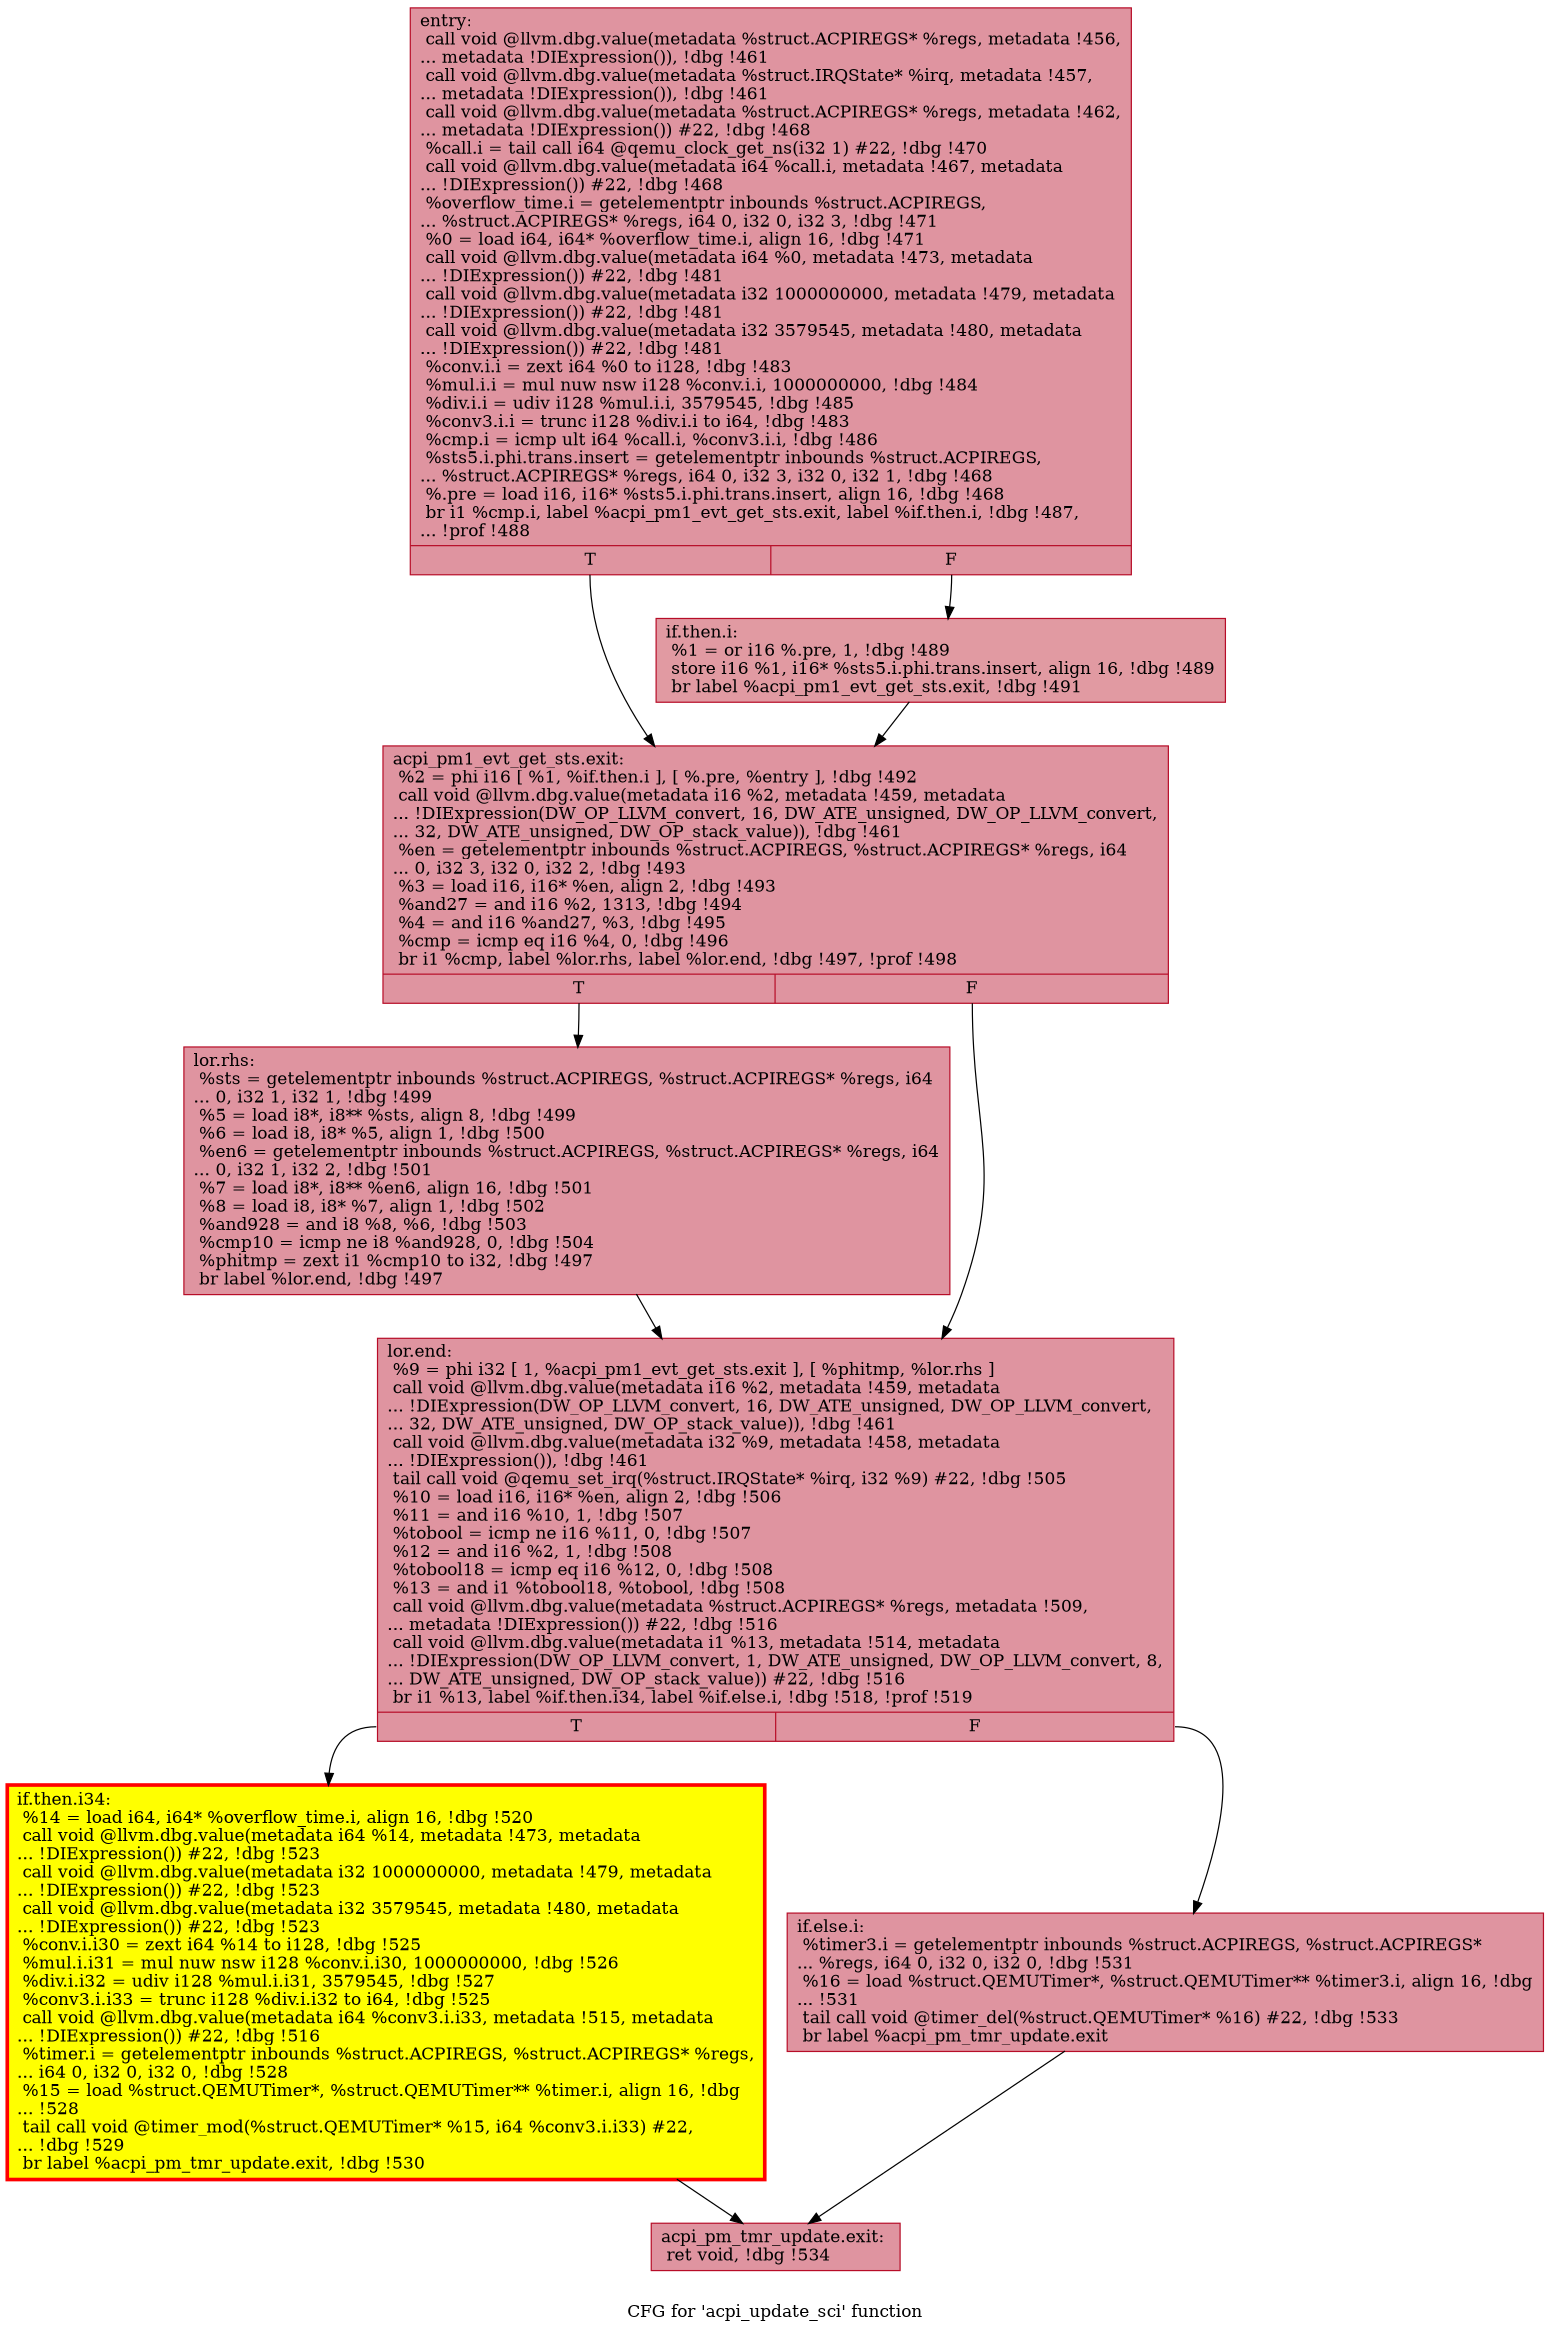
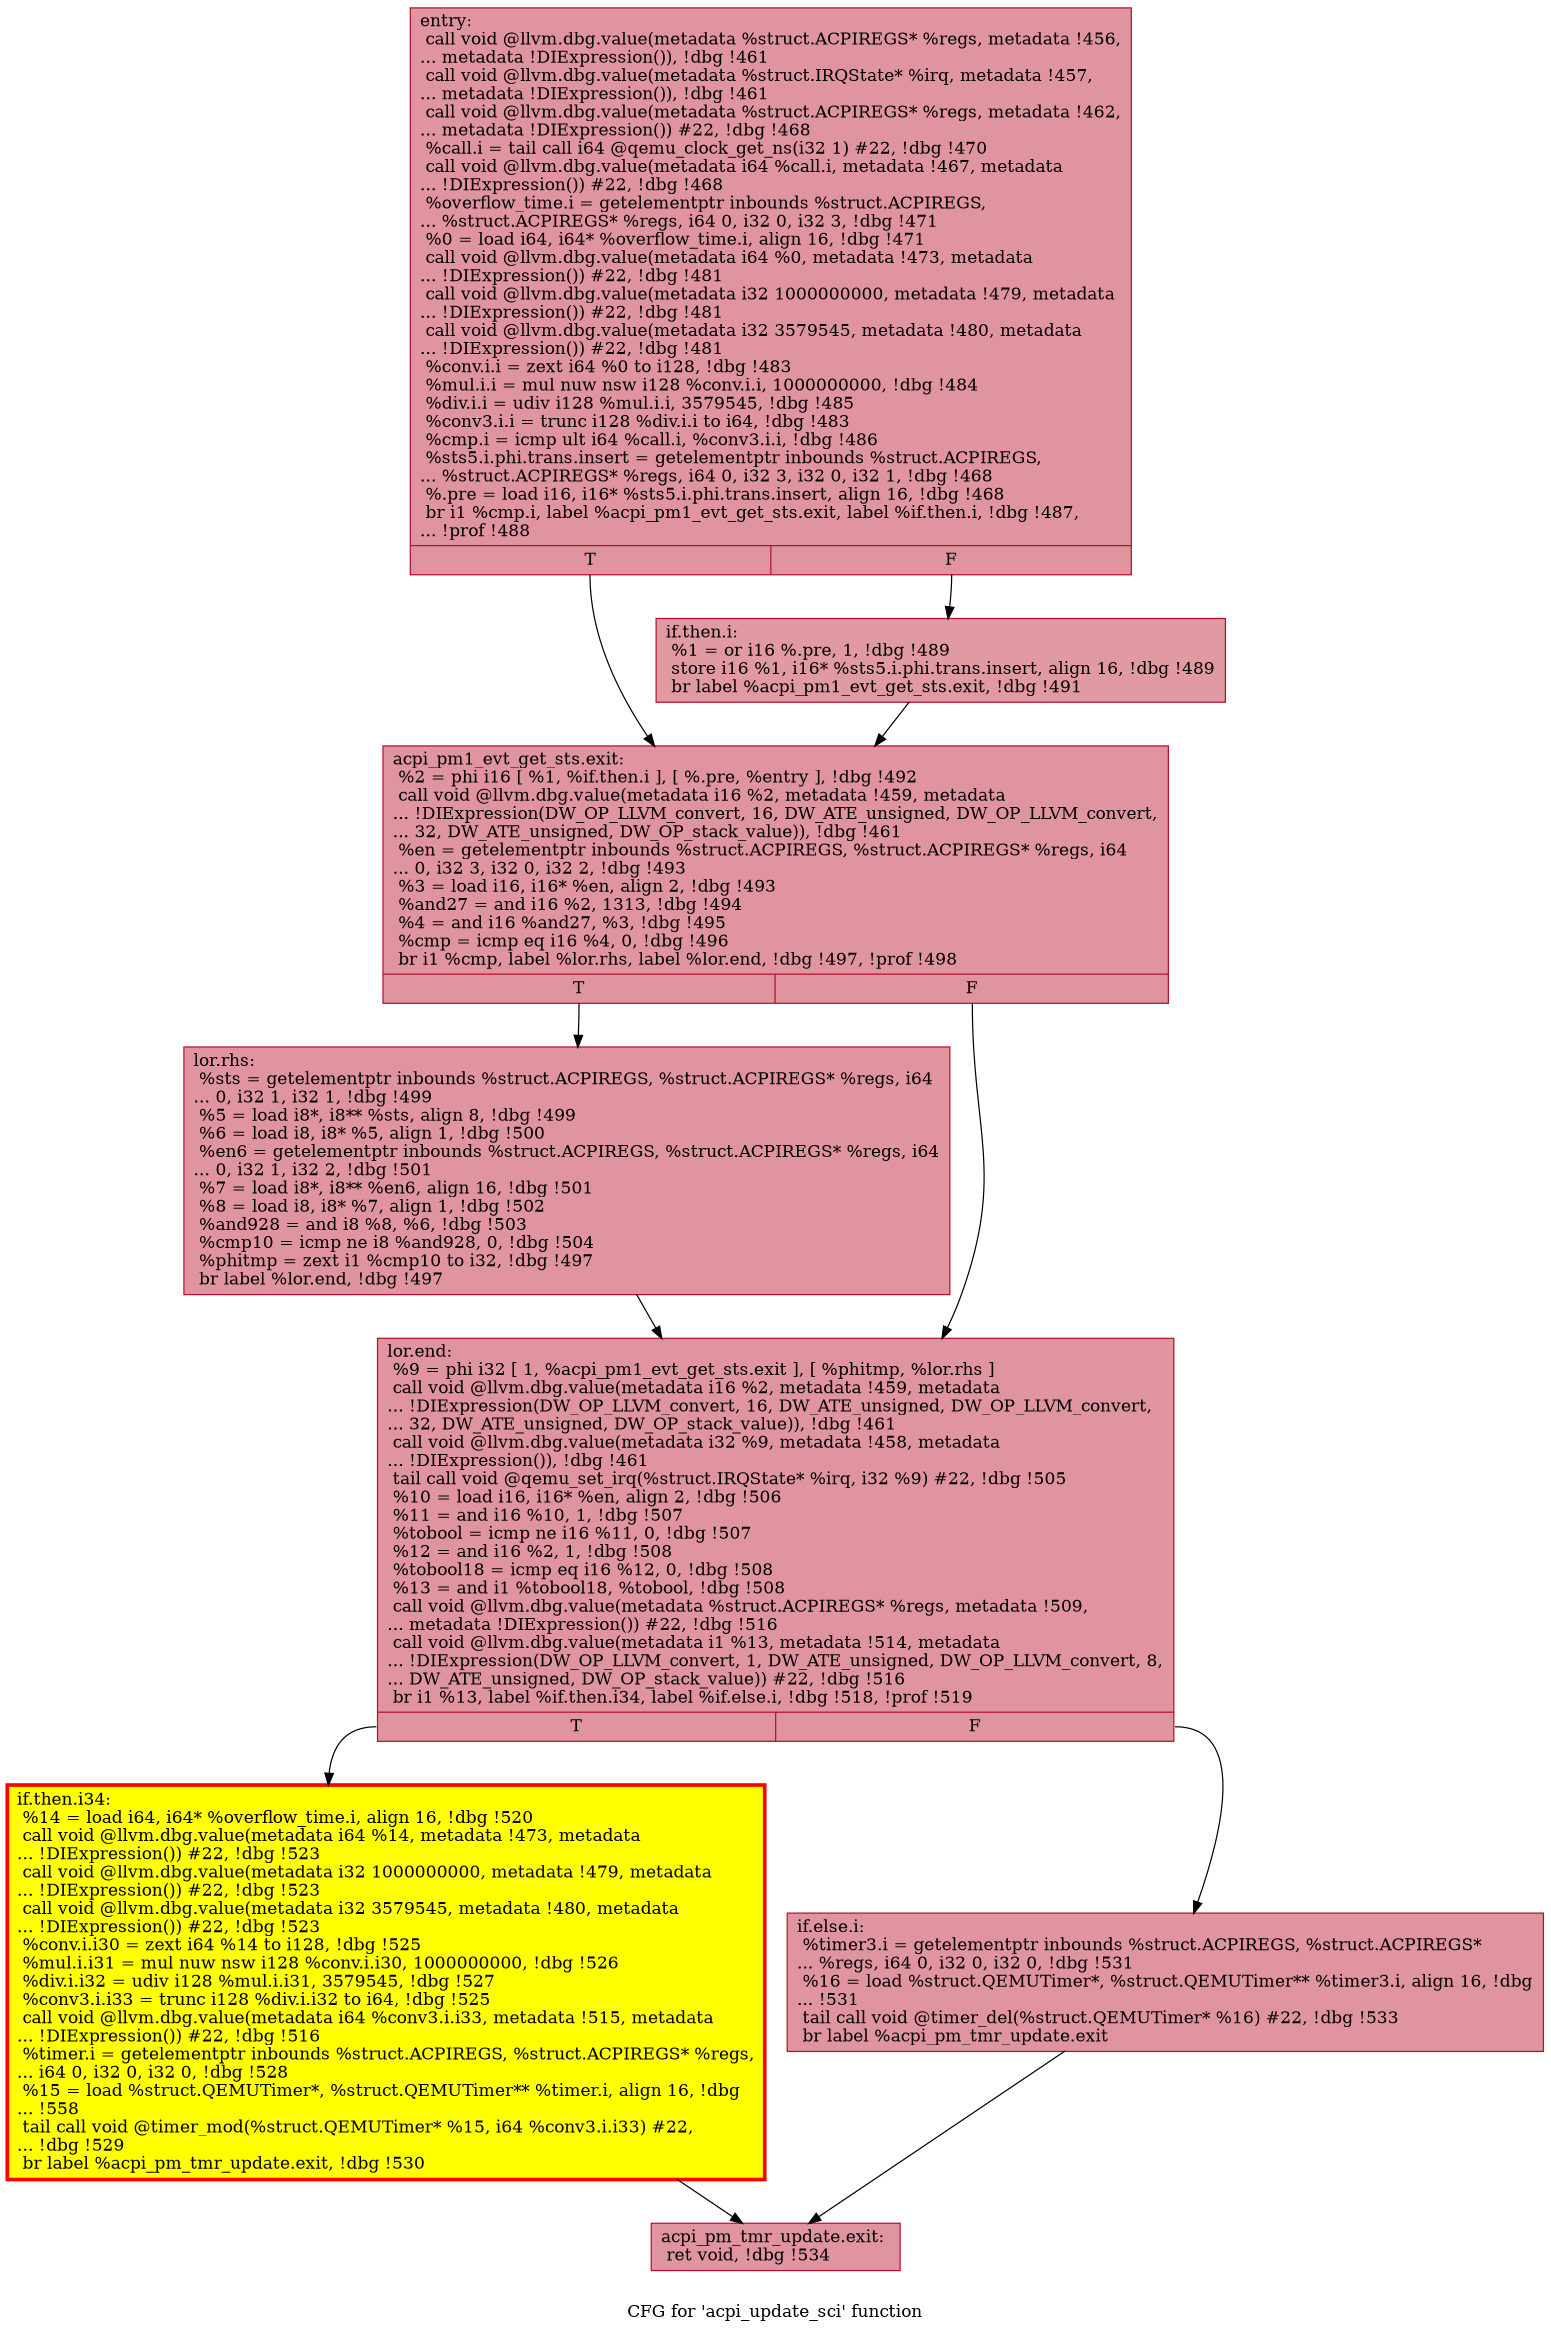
  digraph {
    label="CFG for 'acpi_update_sci' function"
    node [color="#b70d28ff" fillcolor="#b70d2870" shape=record style=filled]
    n1 [label="{entry:\l  call void @llvm.dbg.value(metadata %struct.ACPIREGS* %regs, metadata !456,\l... metadata !DIExpression()), !dbg !461\l  call void @llvm.dbg.value(metadata %struct.IRQState* %irq, metadata !457,\l... metadata !DIExpression()), !dbg !461\l  call void @llvm.dbg.value(metadata %struct.ACPIREGS* %regs, metadata !462,\l... metadata !DIExpression()) #22, !dbg !468\l  %call.i = tail call i64 @qemu_clock_get_ns(i32 1) #22, !dbg !470\l  call void @llvm.dbg.value(metadata i64 %call.i, metadata !467, metadata\l... !DIExpression()) #22, !dbg !468\l  %overflow_time.i = getelementptr inbounds %struct.ACPIREGS,\l... %struct.ACPIREGS* %regs, i64 0, i32 0, i32 3, !dbg !471\l  %0 = load i64, i64* %overflow_time.i, align 16, !dbg !471\l  call void @llvm.dbg.value(metadata i64 %0, metadata !473, metadata\l... !DIExpression()) #22, !dbg !481\l  call void @llvm.dbg.value(metadata i32 1000000000, metadata !479, metadata\l... !DIExpression()) #22, !dbg !481\l  call void @llvm.dbg.value(metadata i32 3579545, metadata !480, metadata\l... !DIExpression()) #22, !dbg !481\l  %conv.i.i = zext i64 %0 to i128, !dbg !483\l  %mul.i.i = mul nuw nsw i128 %conv.i.i, 1000000000, !dbg !484\l  %div.i.i = udiv i128 %mul.i.i, 3579545, !dbg !485\l  %conv3.i.i = trunc i128 %div.i.i to i64, !dbg !483\l  %cmp.i = icmp ult i64 %call.i, %conv3.i.i, !dbg !486\l  %sts5.i.phi.trans.insert = getelementptr inbounds %struct.ACPIREGS,\l... %struct.ACPIREGS* %regs, i64 0, i32 3, i32 0, i32 1, !dbg !468\l  %.pre = load i16, i16* %sts5.i.phi.trans.insert, align 16, !dbg !468\l  br i1 %cmp.i, label %acpi_pm1_evt_get_sts.exit, label %if.then.i, !dbg !487,\l... !prof !488\l|{<s0>T|<s1>F}}"]
    n2 [label="{acpi_pm1_evt_get_sts.exit:                        \l  %2 = phi i16 [ %1, %if.then.i ], [ %.pre, %entry ], !dbg !492\l  call void @llvm.dbg.value(metadata i16 %2, metadata !459, metadata\l... !DIExpression(DW_OP_LLVM_convert, 16, DW_ATE_unsigned, DW_OP_LLVM_convert,\l... 32, DW_ATE_unsigned, DW_OP_stack_value)), !dbg !461\l  %en = getelementptr inbounds %struct.ACPIREGS, %struct.ACPIREGS* %regs, i64\l... 0, i32 3, i32 0, i32 2, !dbg !493\l  %3 = load i16, i16* %en, align 2, !dbg !493\l  %and27 = and i16 %2, 1313, !dbg !494\l  %4 = and i16 %and27, %3, !dbg !495\l  %cmp = icmp eq i16 %4, 0, !dbg !496\l  br i1 %cmp, label %lor.rhs, label %lor.end, !dbg !497, !prof !498\l|{<s0>T|<s1>F}}"]
    n3 [fillcolor="#bb1b2c70" label="{if.then.i:                                        \l  %1 = or i16 %.pre, 1, !dbg !489\l  store i16 %1, i16* %sts5.i.phi.trans.insert, align 16, !dbg !489\l  br label %acpi_pm1_evt_get_sts.exit, !dbg !491\l}"]
    n4 [label="{lor.rhs:                                          \l  %sts = getelementptr inbounds %struct.ACPIREGS, %struct.ACPIREGS* %regs, i64\l... 0, i32 1, i32 1, !dbg !499\l  %5 = load i8*, i8** %sts, align 8, !dbg !499\l  %6 = load i8, i8* %5, align 1, !dbg !500\l  %en6 = getelementptr inbounds %struct.ACPIREGS, %struct.ACPIREGS* %regs, i64\l... 0, i32 1, i32 2, !dbg !501\l  %7 = load i8*, i8** %en6, align 16, !dbg !501\l  %8 = load i8, i8* %7, align 1, !dbg !502\l  %and928 = and i8 %8, %6, !dbg !503\l  %cmp10 = icmp ne i8 %and928, 0, !dbg !504\l  %phitmp = zext i1 %cmp10 to i32, !dbg !497\l  br label %lor.end, !dbg !497\l}"]
    n5 [label="{lor.end:                                          \l  %9 = phi i32 [ 1, %acpi_pm1_evt_get_sts.exit ], [ %phitmp, %lor.rhs ]\l  call void @llvm.dbg.value(metadata i16 %2, metadata !459, metadata\l... !DIExpression(DW_OP_LLVM_convert, 16, DW_ATE_unsigned, DW_OP_LLVM_convert,\l... 32, DW_ATE_unsigned, DW_OP_stack_value)), !dbg !461\l  call void @llvm.dbg.value(metadata i32 %9, metadata !458, metadata\l... !DIExpression()), !dbg !461\l  tail call void @qemu_set_irq(%struct.IRQState* %irq, i32 %9) #22, !dbg !505\l  %10 = load i16, i16* %en, align 2, !dbg !506\l  %11 = and i16 %10, 1, !dbg !507\l  %tobool = icmp ne i16 %11, 0, !dbg !507\l  %12 = and i16 %2, 1, !dbg !508\l  %tobool18 = icmp eq i16 %12, 0, !dbg !508\l  %13 = and i1 %tobool18, %tobool, !dbg !508\l  call void @llvm.dbg.value(metadata %struct.ACPIREGS* %regs, metadata !509,\l... metadata !DIExpression()) #22, !dbg !516\l  call void @llvm.dbg.value(metadata i1 %13, metadata !514, metadata\l... !DIExpression(DW_OP_LLVM_convert, 1, DW_ATE_unsigned, DW_OP_LLVM_convert, 8,\l... DW_ATE_unsigned, DW_OP_stack_value)) #22, !dbg !516\l  br i1 %13, label %if.then.i34, label %if.else.i, !dbg !518, !prof !519\l|{<s0>T|<s1>F}}"]
-   n6 [color=red fillcolor=yellow label="{if.then.i34:                                      \l  %14 = load i64, i64* %overflow_time.i, align 16, !dbg !520\l  call void @llvm.dbg.value(metadata i64 %14, metadata !473, metadata\l... !DIExpression()) #22, !dbg !523\l  call void @llvm.dbg.value(metadata i32 1000000000, metadata !479, metadata\l... !DIExpression()) #22, !dbg !523\l  call void @llvm.dbg.value(metadata i32 3579545, metadata !480, metadata\l... !DIExpression()) #22, !dbg !523\l  %conv.i.i30 = zext i64 %14 to i128, !dbg !525\l  %mul.i.i31 = mul nuw nsw i128 %conv.i.i30, 1000000000, !dbg !526\l  %div.i.i32 = udiv i128 %mul.i.i31, 3579545, !dbg !527\l  %conv3.i.i33 = trunc i128 %div.i.i32 to i64, !dbg !525\l  call void @llvm.dbg.value(metadata i64 %conv3.i.i33, metadata !515, metadata\l... !DIExpression()) #22, !dbg !516\l  %timer.i = getelementptr inbounds %struct.ACPIREGS, %struct.ACPIREGS* %regs,\l... i64 0, i32 0, i32 0, !dbg !528\l  %15 = load %struct.QEMUTimer*, %struct.QEMUTimer** %timer.i, align 16, !dbg\l... !528\l  tail call void @timer_mod(%struct.QEMUTimer* %15, i64 %conv3.i.i33) #22,\l... !dbg !529\l  br label %acpi_pm_tmr_update.exit, !dbg !530\l}" penwidth=3.0]
+   n6 [color=red fillcolor=yellow label="{if.then.i34:                                      \l  %14 = load i64, i64* %overflow_time.i, align 16, !dbg !520\l  call void @llvm.dbg.value(metadata i64 %14, metadata !473, metadata\l... !DIExpression()) #22, !dbg !523\l  call void @llvm.dbg.value(metadata i32 1000000000, metadata !479, metadata\l... !DIExpression()) #22, !dbg !523\l  call void @llvm.dbg.value(metadata i32 3579545, metadata !480, metadata\l... !DIExpression()) #22, !dbg !523\l  %conv.i.i30 = zext i64 %14 to i128, !dbg !525\l  %mul.i.i31 = mul nuw nsw i128 %conv.i.i30, 1000000000, !dbg !526\l  %div.i.i32 = udiv i128 %mul.i.i31, 3579545, !dbg !527\l  %conv3.i.i33 = trunc i128 %div.i.i32 to i64, !dbg !525\l  call void @llvm.dbg.value(metadata i64 %conv3.i.i33, metadata !515, metadata\l... !DIExpression()) #22, !dbg !516\l  %timer.i = getelementptr inbounds %struct.ACPIREGS, %struct.ACPIREGS* %regs,\l... i64 0, i32 0, i32 0, !dbg !528\l  %15 = load %struct.QEMUTimer*, %struct.QEMUTimer** %timer.i, align 16, !dbg\l... !558\l  tail call void @timer_mod(%struct.QEMUTimer* %15, i64 %conv3.i.i33) #22,\l... !dbg !529\l  br label %acpi_pm_tmr_update.exit, !dbg !530\l}" penwidth=3.0]
    n7 [label="{if.else.i:                                        \l  %timer3.i = getelementptr inbounds %struct.ACPIREGS, %struct.ACPIREGS*\l... %regs, i64 0, i32 0, i32 0, !dbg !531\l  %16 = load %struct.QEMUTimer*, %struct.QEMUTimer** %timer3.i, align 16, !dbg\l... !531\l  tail call void @timer_del(%struct.QEMUTimer* %16) #22, !dbg !533\l  br label %acpi_pm_tmr_update.exit\l}"]
    n8 [label="{acpi_pm_tmr_update.exit:                          \l  ret void, !dbg !534\l}"]
    n1 -> n2 [tailport=s0]
    n1 -> n3 [tailport=s1]
    n2 -> n4 [tailport=s0]
    n2 -> n5 [tailport=s1]
    n3 -> n2
    n4 -> n5
    n5 -> n6 [tailport=s0]
    n5 -> n7 [tailport=s1]
    n6 -> n8
    n7 -> n8
  }
